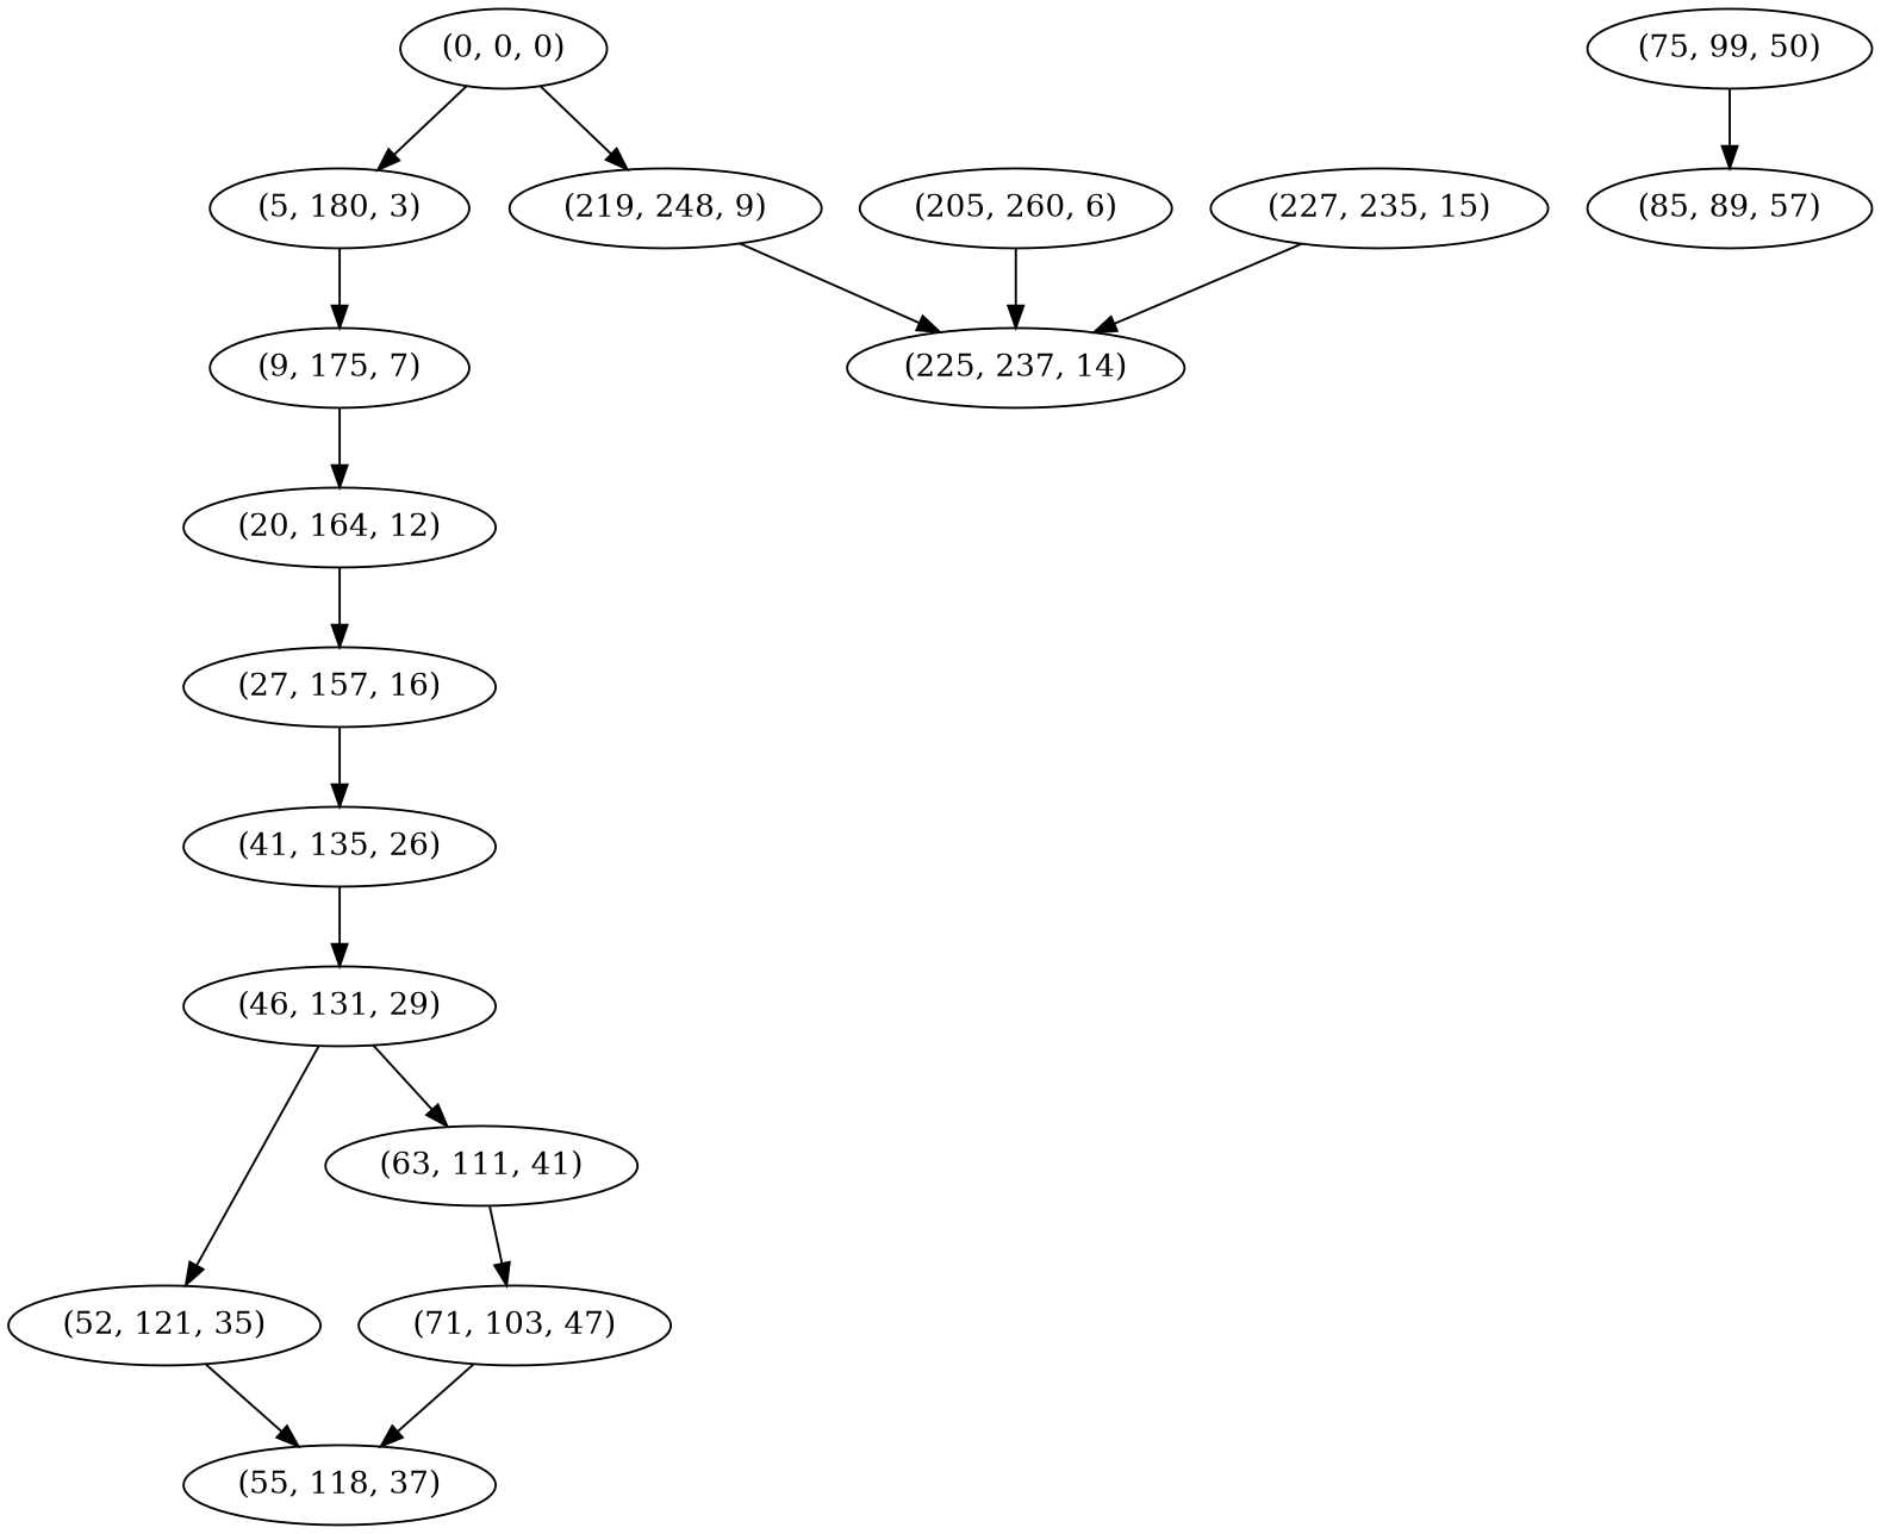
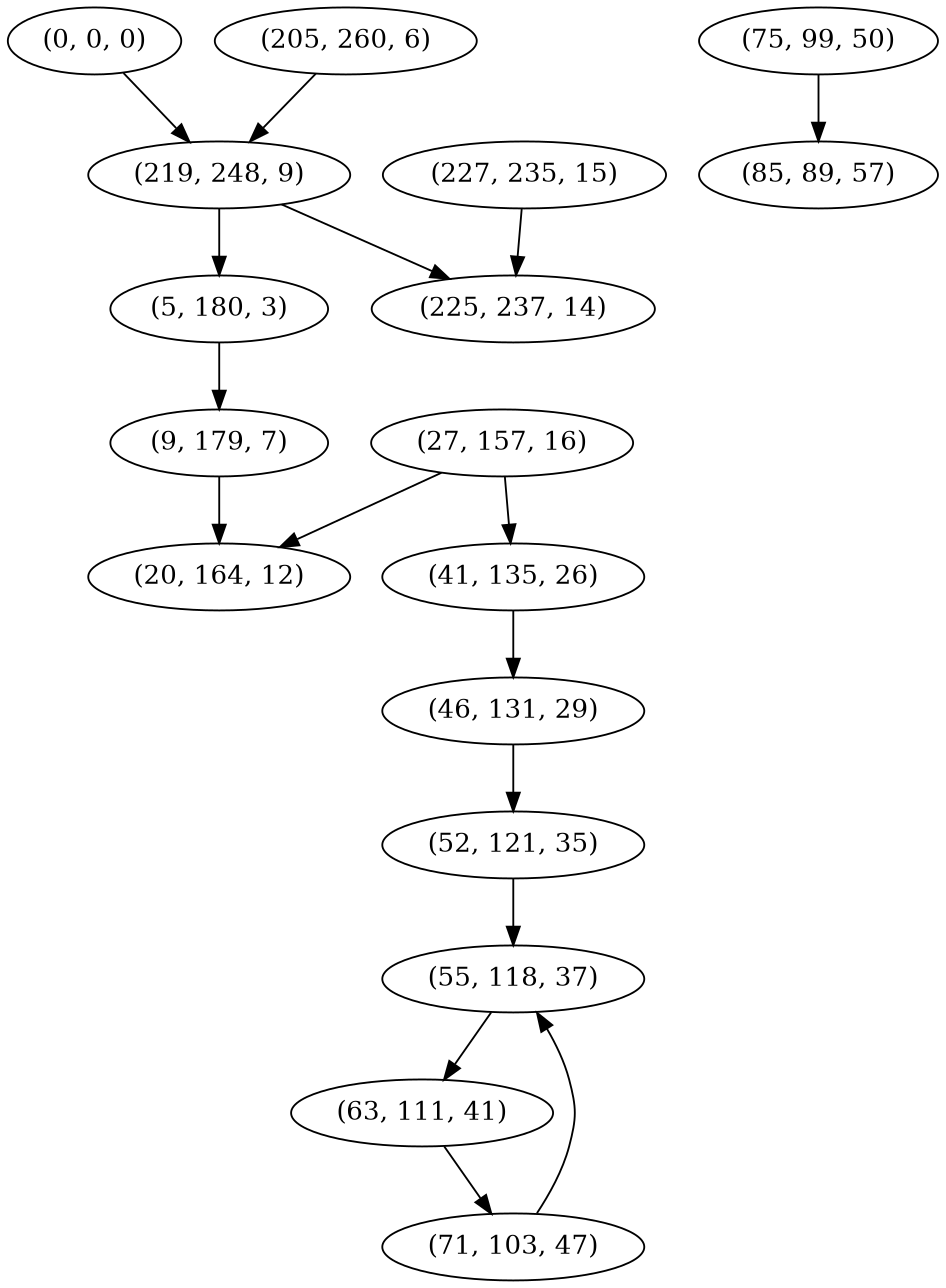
  digraph {
    "(0, 0, 0)"
    "(5, 180, 3)"
    "(219, 248, 9)"
-   "(9, 175, 7)"
+   "(9, 175, 7)" [label="(9, 179, 7)"]
    "(205, 260, 6)"
    "(20, 164, 12)"
    "(27, 157, 16)"
    "(41, 135, 26)"
    "(46, 131, 29)"
    "(52, 121, 35)"
    "(55, 118, 37)"
    "(63, 111, 41)"
    "(71, 103, 47)"
    "(75, 99, 50)"
    "(85, 89, 57)"
    "(225, 237, 14)"
    "(227, 235, 15)"
-   "(0, 0, 0)" -> "(5, 180, 3)"
+   "(219, 248, 9)" -> "(5, 180, 3)"
    "(0, 0, 0)" -> "(219, 248, 9)"
    "(5, 180, 3)" -> "(9, 175, 7)"
    "(219, 248, 9)" -> "(225, 237, 14)"
    "(9, 175, 7)" -> "(20, 164, 12)"
-   "(205, 260, 6)" -> "(225, 237, 14)"
-   "(20, 164, 12)" -> "(27, 157, 16)"
+   "(205, 260, 6)" -> "(219, 248, 9)"
+   "(27, 157, 16)" -> "(20, 164, 12)"
    "(27, 157, 16)" -> "(41, 135, 26)"
    "(41, 135, 26)" -> "(46, 131, 29)"
    "(46, 131, 29)" -> "(52, 121, 35)"
    "(52, 121, 35)" -> "(55, 118, 37)"
-   "(46, 131, 29)" -> "(63, 111, 41)"
+   "(55, 118, 37)" -> "(63, 111, 41)"
    "(63, 111, 41)" -> "(71, 103, 47)"
    "(71, 103, 47)" -> "(55, 118, 37)"
    "(75, 99, 50)" -> "(85, 89, 57)"
    "(227, 235, 15)" -> "(225, 237, 14)"
  }
